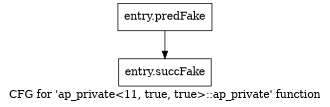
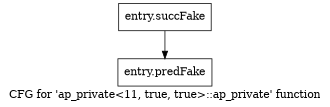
  digraph {
    label="CFG for 'ap_private\<11, true, true\>::ap_private' function"
    node [shape=record]
    n1 [label="{entry.predFake}"]
    n2 [filename="/tools/Xilinx/Vitis_HLS/2022.1/include/etc/ap_private.h" label="{entry.succFake}" linenumber=1731]
-   n1 -> n2 [execusionnum=0 filename="/tools/Xilinx/Vitis_HLS/2022.1/include/etc/ap_private.h"]
+   n2 -> n1 [execusionnum=0 filename="/tools/Xilinx/Vitis_HLS/2022.1/include/etc/ap_private.h"]
  }
